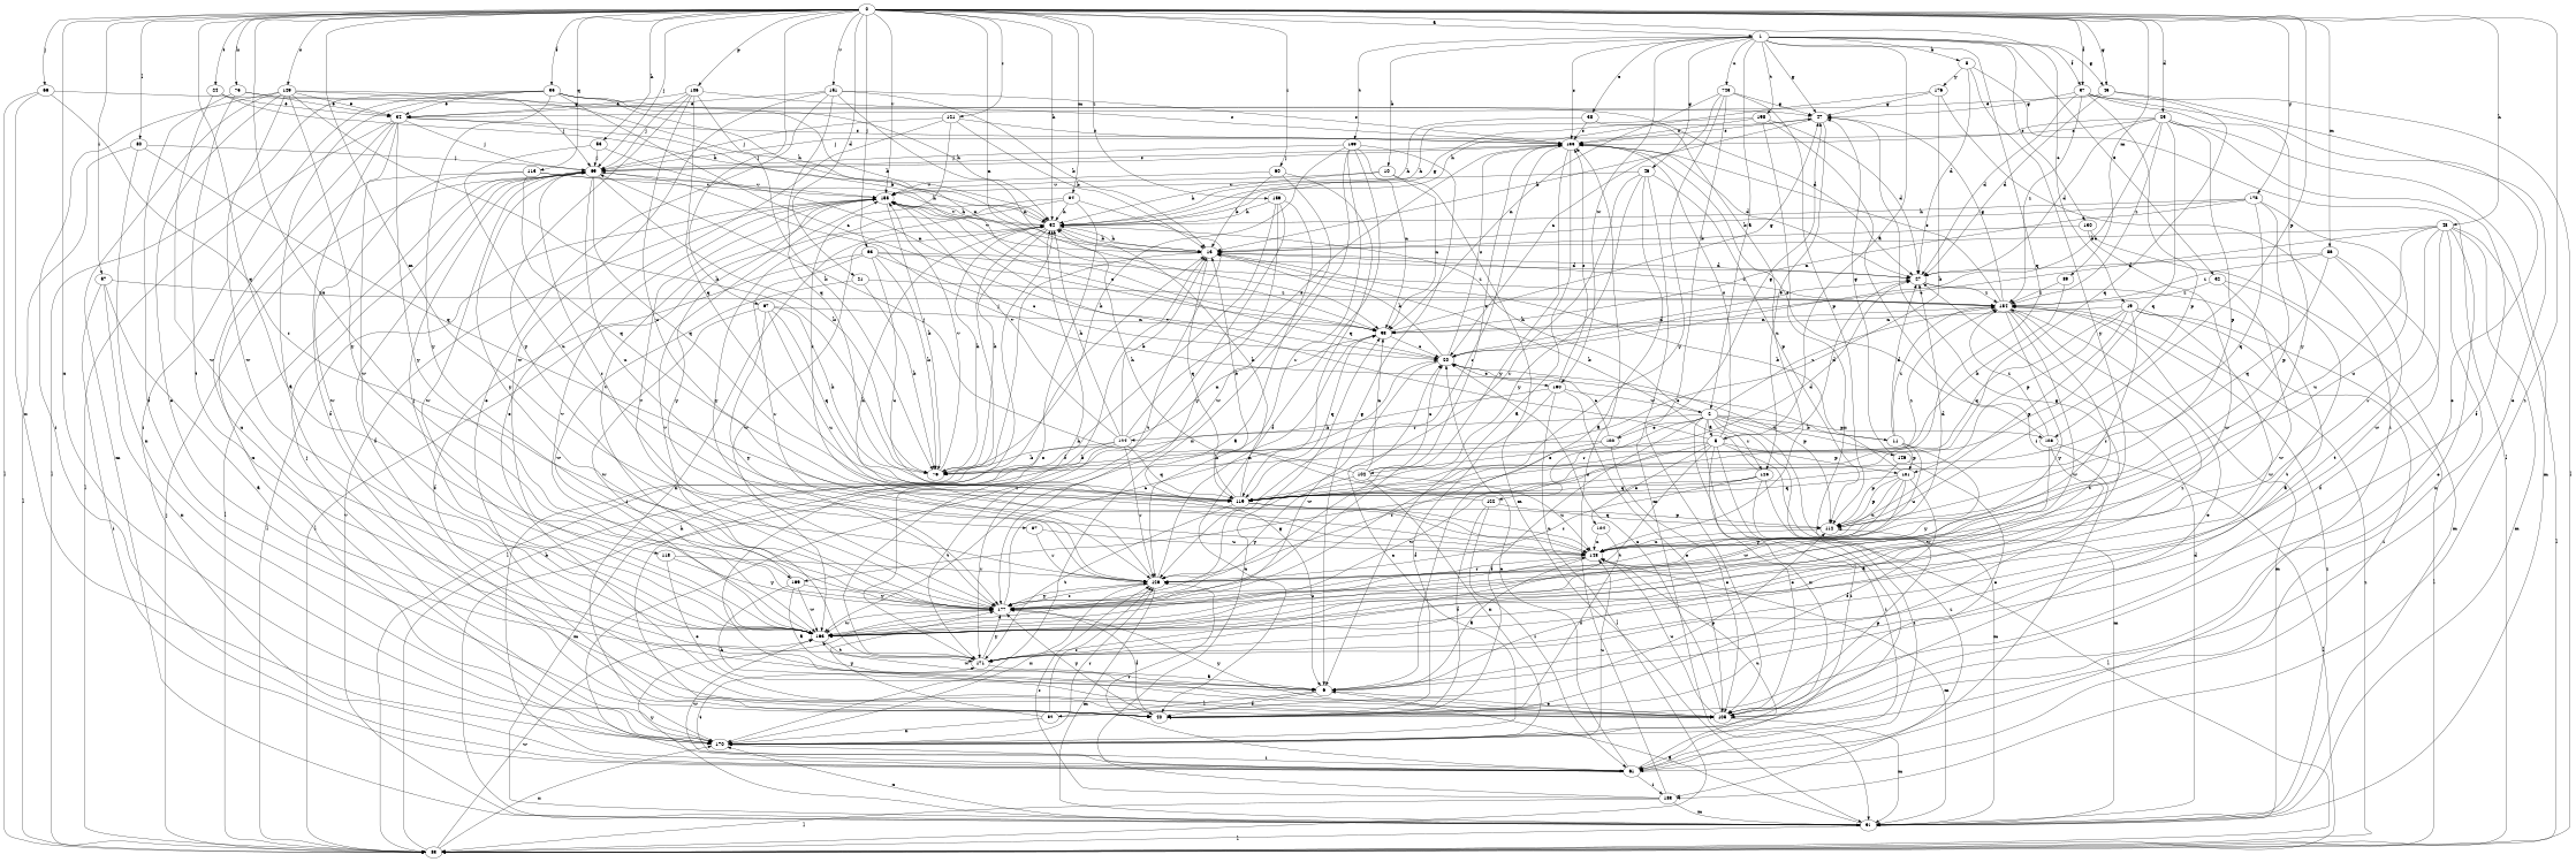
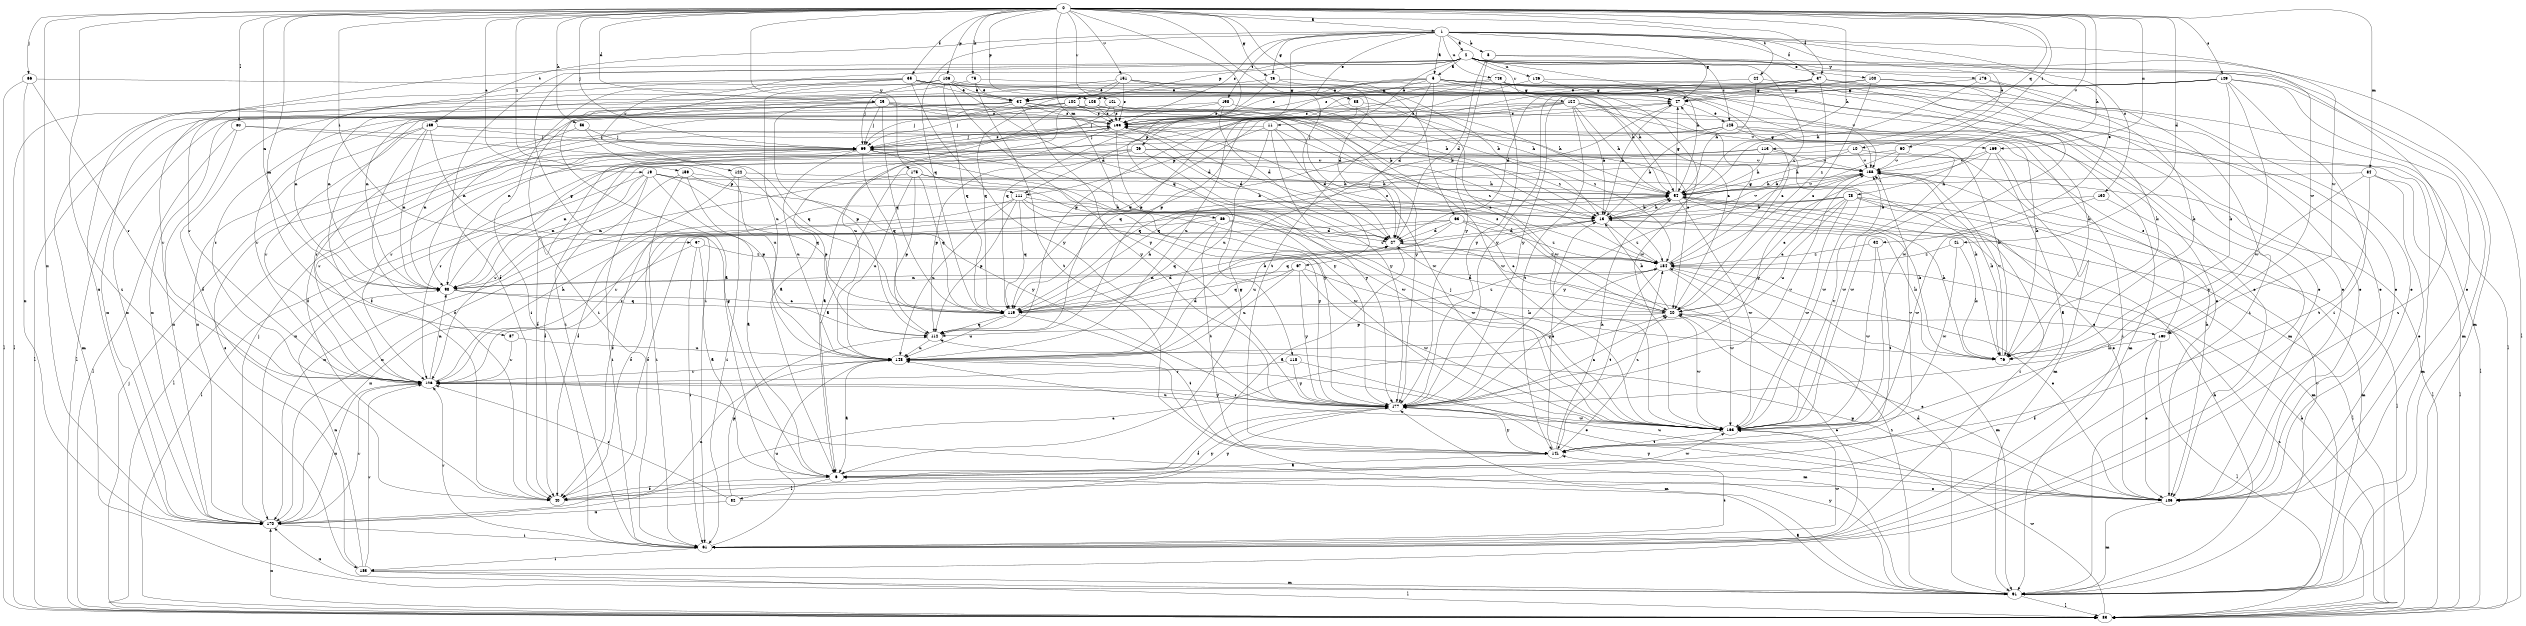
  strict digraph {
    0
    1
    19
    21
    24
    25
    35
    37
    45
    48
    53
    54
    57
    60
    63
    66
    67
    69
    75
    80
    84
    86
    87
-   89
    98
    106
    108
    113
    118
    121
    129
    151
    155
    169
    170
    175
    n37 [label=159]
    183
    2
    5
    8
    10
    n43 [label=38]
    32
    46
    47
    119
    130
    133
    n50 [label=198]
    139
    n52 [label=743]
    160
    61
-   111 [label=101]
+   111
    163
    83
    112
    126
    184
    76
    34
    40
    91
    27
    20
    6
    177
    13
    105
    148
-   141 [label=171]
+   141
    11
    100
    122
    124
    125
    146
    102
-   104
    176
    82
    0 -> 1 [label=a]
    0 -> 19 [label=c]
    0 -> 21 [label=d]
    0 -> 24 [label=t]
    0 -> 25 [label=d]
    0 -> 35 [label=f]
    0 -> 37 [label=f]
    0 -> 45 [label=g]
    0 -> 48 [label=h]
    0 -> 53 [label=h]
    0 -> 54 [label=h]
    0 -> 57 [label=i]
    0 -> 60 [label=i]
    0 -> 63 [label=j]
    0 -> 66 [label=j]
    0 -> 67 [label=j]
    0 -> 69 [label=j]
    0 -> 75 [label=k]
    0 -> 80 [label=l]
    0 -> 84 [label=m]
    0 -> 86 [label=m]
    0 -> 87 [label=m]
-   0 -> 89 [label=m]
    0 -> 98 [label=n]
    0 -> 106 [label=p]
    0 -> 108 [label=p]
    0 -> 113 [label=q]
    0 -> 118 [label=q]
    0 -> 121 [label=r]
    0 -> 129 [label=s]
    0 -> 151 [label=v]
    0 -> 155 [label=v]
    0 -> 169 [label=x]
    0 -> 170 [label=x]
    0 -> 175 [label=y]
    0 -> n37 [label=z]
    0 -> 183 [label=z]
    1 -> 37 [label=f]
    1 -> 45 [label=g]
    1 -> 2 [label=a]
    1 -> 5 [label=a]
    1 -> 8 [label=b]
    1 -> 10 [label=b]
    1 -> n43 [label=e]
    1 -> 32 [label=e]
    1 -> 46 [label=g]
    1 -> 47 [label=g]
    1 -> 119 [label=q]
    1 -> 130 [label=s]
    1 -> 133 [label=s]
    1 -> n50 [label=t]
    1 -> 139 [label=t]
    1 -> n52 [label=u]
    1 -> 160 [label=w]
    19 -> 98 [label=n]
    19 -> 119 [label=q]
    19 -> 61 [label=i]
    19 -> 111 [label=p]
    19 -> 163 [label=w]
    19 -> 83 [label=l]
    19 -> 112 [label=p]
    19 -> 126 [label=r]
    21 -> 163 [label=w]
    21 -> 184 [label=z]
    21 -> 76 [label=k]
    24 -> 54 [label=h]
    24 -> 163 [label=w]
    24 -> 34 [label=e]
    25 -> 69 [label=j]
    25 -> 119 [label=q]
    25 -> 133 [label=s]
    25 -> 112 [label=p]
+   25 -> 126 [label=r]
    25 -> 184 [label=z]
    25 -> 40 [label=f]
    25 -> 91 [label=m]
    25 -> 27 [label=d]
    25 -> 20 [label=c]
    35 -> 54 [label=h]
    35 -> 98 [label=n]
    35 -> 61 [label=i]
    35 -> 83 [label=l]
    35 -> 34 [label=e]
    35 -> 20 [label=c]
    35 -> 6 [label=a]
    35 -> 177 [label=y]
    35 -> 13 [label=b]
    37 -> 47 [label=g]
    37 -> 83 [label=l]
    37 -> 112 [label=p]
    37 -> 184 [label=z]
    37 -> 27 [label=d]
    37 -> 177 [label=y]
    37 -> 105 [label=o]
    45 -> 119 [label=q]
    45 -> 34 [label=e]
    45 -> 27 [label=d]
    45 -> 105 [label=o]
    48 -> 170 [label=x]
    48 -> 163 [label=w]
    48 -> 83 [label=l]
    48 -> 126 [label=r]
    48 -> 91 [label=m]
    48 -> 20 [label=c]
    48 -> 13 [label=b]
    48 -> 105 [label=o]
    48 -> 148 [label=u]
    53 -> 69 [label=j]
    53 -> 98 [label=n]
    53 -> 148 [label=u]
    54 -> 155 [label=v]
    54 -> 170 [label=x]
    54 -> 47 [label=g]
    54 -> 61 [label=i]
    54 -> 163 [label=w]
    54 -> 76 [label=k]
    54 -> 13 [label=b]
    57 -> 170 [label=x]
    57 -> 61 [label=i]
    57 -> 184 [label=z]
    57 -> 6 [label=a]
    60 -> 155 [label=v]
    60 -> 119 [label=q]
    60 -> 163 [label=w]
    60 -> 13 [label=b]
    63 -> 126 [label=r]
    63 -> 184 [label=z]
    63 -> 76 [label=k]
    63 -> 40 [label=f]
    63 -> 27 [label=d]
    63 -> 20 [label=c]
    63 -> 148 [label=u]
    66 -> 170 [label=x]
    66 -> 47 [label=g]
    66 -> 83 [label=l]
    66 -> 126 [label=r]
    67 -> 98 [label=n]
    67 -> 119 [label=q]
    67 -> 163 [label=w]
    67 -> 76 [label=k]
    67 -> 177 [label=y]
    67 -> 148 [label=u]
    69 -> 155 [label=v]
    69 -> 119 [label=q]
    69 -> 133 [label=s]
    69 -> 163 [label=w]
    69 -> 83 [label=l]
    69 -> 126 [label=r]
    69 -> 76 [label=k]
    69 -> 40 [label=f]
    69 -> 177 [label=y]
    69 -> 148 [label=u]
    75 -> 54 [label=h]
    75 -> 34 [label=e]
    75 -> 40 [label=f]
    75 -> 141 [label=t]
    80 -> 69 [label=j]
    80 -> 170 [label=x]
    80 -> 119 [label=q]
    80 -> 83 [label=l]
    84 -> 54 [label=h]
    84 -> 83 [label=l]
    84 -> 177 [label=y]
    84 -> 105 [label=o]
    84 -> 141 [label=t]
    86 -> 119 [label=q]
    86 -> 184 [label=z]
    86 -> 40 [label=f]
    86 -> 27 [label=d]
    86 -> 141 [label=t]
    87 -> 126 [label=r]
    87 -> 148 [label=u]
-   89 -> 184 [label=z]
-   89 -> 76 [label=k]
    98 -> 47 [label=g]
    98 -> 119 [label=q]
    98 -> 20 [label=c]
    106 -> 69 [label=j]
    106 -> 119 [label=q]
    106 -> 76 [label=k]
    106 -> 34 [label=e]
    106 -> 27 [label=d]
    106 -> 177 [label=y]
    106 -> 148 [label=u]
    108 -> 133 [label=s]
    108 -> 163 [label=w]
    108 -> 83 [label=l]
    108 -> 184 [label=z]
    108 -> 6 [label=a]
    113 -> 54 [label=h]
    113 -> 155 [label=v]
    113 -> 170 [label=x]
    113 -> 119 [label=q]
    113 -> 163 [label=w]
    118 -> 126 [label=r]
    118 -> 177 [label=y]
    118 -> 105 [label=o]
    121 -> 69 [label=j]
    121 -> 133 [label=s]
    121 -> 126 [label=r]
    121 -> 13 [label=b]
    121 -> 105 [label=o]
    129 -> 69 [label=j]
    129 -> 133 [label=s]
    129 -> 61 [label=i]
    129 -> 163 [label=w]
    129 -> 76 [label=k]
    129 -> 34 [label=e]
    129 -> 91 [label=m]
    129 -> 177 [label=y]
    129 -> 105 [label=o]
    151 -> 98 [label=n]
    151 -> 119 [label=q]
    151 -> 133 [label=s]
    151 -> 163 [label=w]
    151 -> 34 [label=e]
    151 -> 13 [label=b]
    151 -> 105 [label=o]
    155 -> 54 [label=h]
    155 -> 83 [label=l]
    155 -> 76 [label=k]
    155 -> 20 [label=c]
    155 -> 177 [label=y]
    169 -> 155 [label=v]
    169 -> 163 [label=w]
    169 -> 6 [label=a]
    169 -> 177 [label=y]
    169 -> 105 [label=h]
    170 -> 69 [label=j]
    170 -> 61 [label=i]
    170 -> 126 [label=r]
    170 -> 20 [label=c]
    170 -> 148 [label=u]
    175 -> 54 [label=h]
    175 -> 98 [label=n]
    175 -> 119 [label=q]
    175 -> 112 [label=p]
    175 -> 13 [label=b]
    175 -> 148 [label=u]
    n37 -> 54 [label=h]
    n37 -> 61 [label=i]
    n37 -> 40 [label=f]
    n37 -> 6 [label=a]
    n37 -> 177 [label=y]
    183 -> 98 [label=n]
    183 -> 133 [label=s]
    183 -> 83 [label=l]
    183 -> 126 [label=r]
    183 -> 91 [label=m]
    2 -> 54 [label=h]
    2 -> 108 [label=p]
    2 -> 170 [label=x]
    2 -> 183 [label=z]
    2 -> 5 [label=a]
-   160 -> 2 [label=w]
+   2 -> 160 [label=w]
    2 -> 61 [label=i]
    2 -> 184 [label=z]
    2 -> 40 [label=f]
    2 -> 91 [label=m]
    2 -> 11 [label=b]
    2 -> 100 [label=o]
    2 -> 122 [label=r]
    2 -> 124 [label=r]
    2 -> 125 [label=r]
    2 -> 146 [label=u]
    5 -> 155 [label=v]
    5 -> 133 [label=s]
    5 -> 61 [label=i]
    5 -> 111 [label=p]
    5 -> 163 [label=w]
    5 -> 91 [label=m]
    5 -> 27 [label=d]
    5 -> 105 [label=o]
    5 -> 141 [label=t]
    5 -> 102 [label=o]
-   5 -> 104 [label=o]
    8 -> 83 [label=l]
    8 -> 27 [label=d]
    8 -> 177 [label=y]
    8 -> 176 [label=y]
    10 -> 54 [label=h]
    10 -> 98 [label=n]
    10 -> 155 [label=v]
    10 -> 91 [label=m]
    n43 -> 54 [label=h]
    n43 -> 133 [label=s]
    n43 -> 148 [label=u]
    32 -> 163 [label=w]
    32 -> 184 [label=z]
    32 -> 141 [label=t]
    46 -> 155 [label=v]
    46 -> 112 [label=p]
    46 -> 126 [label=r]
    46 -> 91 [label=m]
    46 -> 6 [label=a]
    46 -> 177 [label=y]
    47 -> 133 [label=s]
    47 -> 13 [label=b]
    47 -> 125 [label=e]
    119 -> 54 [label=h]
    119 -> 112 [label=q]
    119 -> 184 [label=z]
    119 -> 27 [label=d]
    119 -> 13 [label=b]
    119 -> 148 [label=u]
    119 -> 141 [label=t]
    130 -> 163 [label=w]
    130 -> 91 [label=m]
    130 -> 13 [label=b]
    133 -> 69 [label=j]
    133 -> 126 [label=r]
    133 -> 27 [label=d]
    133 -> 6 [label=a]
    133 -> 177 [label=y]
    n50 -> 54 [label=h]
    n50 -> 170 [label=x]
    n50 -> 133 [label=s]
    n50 -> 61 [label=i]
    n50 -> 27 [label=d]
    139 -> 69 [label=j]
    139 -> 98 [label=n]
    139 -> 170 [label=x]
    139 -> 126 [label=r]
    139 -> 76 [label=k]
    139 -> 40 [label=f]
    139 -> 6 [label=g]
    n52 -> 98 [label=n]
    n52 -> 47 [label=g]
    n52 -> 112 [label=p]
    n52 -> 20 [label=c]
    n52 -> 177 [label=y]
    n52 -> 105 [label=o]
    160 -> 133 [label=s]
    160 -> 83 [label=l]
    160 -> 76 [label=k]
    160 -> 40 [label=f]
    160 -> 105 [label=o]
    61 -> 183 [label=i]
    61 -> 163 [label=w]
    61 -> 126 [label=r]
    61 -> 20 [label=c]
    61 -> 148 [label=u]
    61 -> 141 [label=t]
    111 -> 119 [label=q]
    111 -> 163 [label=w]
    111 -> 112 [label=p]
    111 -> 40 [label=f]
    111 -> 177 [label=y]
    111 -> 13 [label=b]
    111 -> 148 [label=u]
    163 -> 69 [label=j]
    163 -> 155 [label=v]
    163 -> 148 [label=u]
    163 -> 141 [label=t]
    83 -> 69 [label=j]
    83 -> 170 [label=x]
    83 -> 163 [label=w]
    83 -> 184 [label=z]
    83 -> 13 [label=b]
    112 -> 148 [label=u]
    126 -> 54 [label=h]
    126 -> 98 [label=n]
    126 -> 170 [label=x]
    126 -> 91 [label=m]
    126 -> 177 [label=y]
    184 -> 98 [label=n]
    184 -> 47 [label=g]
    184 -> 133 [label=s]
    184 -> 163 [label=w]
    184 -> 91 [label=m]
    184 -> 177 [label=y]
    184 -> 105 [label=o]
    184 -> 141 [label=t]
    76 -> 54 [label=h]
    76 -> 155 [label=v]
    34 -> 69 [label=j]
    34 -> 170 [label=x]
    34 -> 133 [label=s]
    34 -> 163 [label=w]
    34 -> 83 [label=l]
    34 -> 40 [label=f]
    34 -> 177 [label=y]
    34 -> 13 [label=b]
    40 -> 177 [label=y]
    91 -> 54 [label=h]
    91 -> 155 [label=v]
    91 -> 170 [label=x]
    91 -> 83 [label=l]
    91 -> 184 [label=z]
    91 -> 27 [label=d]
    91 -> 6 [label=a]
    91 -> 177 [label=y]
    27 -> 184 [label=z]
    27 -> 6 [label=a]
    20 -> 133 [label=s]
    20 -> 160 [label=c]
    20 -> 163 [label=w]
    20 -> 112 [label=p]
    20 -> 27 [label=d]
    20 -> 13 [label=b]
    6 -> 47 [label=g]
    6 -> 163 [label=w]
    6 -> 40 [label=f]
    6 -> 105 [label=o]
    6 -> 82 [label=l]
    177 -> 155 [label=v]
    177 -> 163 [label=w]
    177 -> 126 [label=r]
    177 -> 40 [label=f]
    177 -> 20 [label=c]
    13 -> 54 [label=h]
    13 -> 155 [label=v]
    13 -> 119 [label=q]
    13 -> 83 [label=l]
    13 -> 184 [label=z]
    13 -> 27 [label=d]
    105 -> 112 [label=p]
    105 -> 91 [label=m]
    105 -> 20 [label=c]
    105 -> 177 [label=y]
    105 -> 148 [label=u]
    148 -> 126 [label=r]
    148 -> 91 [label=m]
    148 -> 27 [label=d]
    148 -> 6 [label=a]
    141 -> 54 [label=h]
    141 -> 155 [label=v]
    141 -> 184 [label=z]
    141 -> 6 [label=a]
    141 -> 177 [label=y]
    141 -> 13 [label=b]
    11 -> 69 [label=j]
    11 -> 111 [label=p]
    11 -> 184 [label=z]
    11 -> 27 [label=d]
    11 -> 177 [label=y]
    11 -> 148 [label=u]
    100 -> 47 [label=g]
    100 -> 126 [label=r]
    100 -> 76 [label=k]
    100 -> 20 [label=c]
    100 -> 105 [label=o]
    122 -> 54 [label=h]
    122 -> 61 [label=i]
    122 -> 112 [label=p]
    122 -> 40 [label=f]
    124 -> 54 [label=h]
    124 -> 98 [label=n]
    124 -> 155 [label=v]
    124 -> 119 [label=q]
    124 -> 133 [label=s]
    124 -> 126 [label=r]
    124 -> 76 [label=k]
    124 -> 91 [label=m]
    124 -> 13 [label=b]
    124 -> 141 [label=t]
    125 -> 169 [label=g]
    125 -> 119 [label=q]
    125 -> 61 [label=i]
    125 -> 83 [label=l]
    125 -> 126 [label=r]
    125 -> 13 [label=b]
    146 -> 47 [label=g]
    146 -> 112 [label=p]
    146 -> 105 [label=o]
    102 -> 69 [label=j]
    102 -> 98 [label=n]
    102 -> 170 [label=x]
    102 -> 133 [label=s]
    102 -> 20 [label=c]
    102 -> 177 [label=y]
    102 -> 148 [label=u]
-   104 -> 40 [label=f]
-   104 -> 148 [label=u]
    176 -> 54 [label=h]
    176 -> 47 [label=g]
    176 -> 61 [label=i]
    176 -> 76 [label=k]
    82 -> 170 [label=x]
    82 -> 112 [label=p]
    82 -> 126 [label=r]
    82 -> 177 [label=y]
  }
